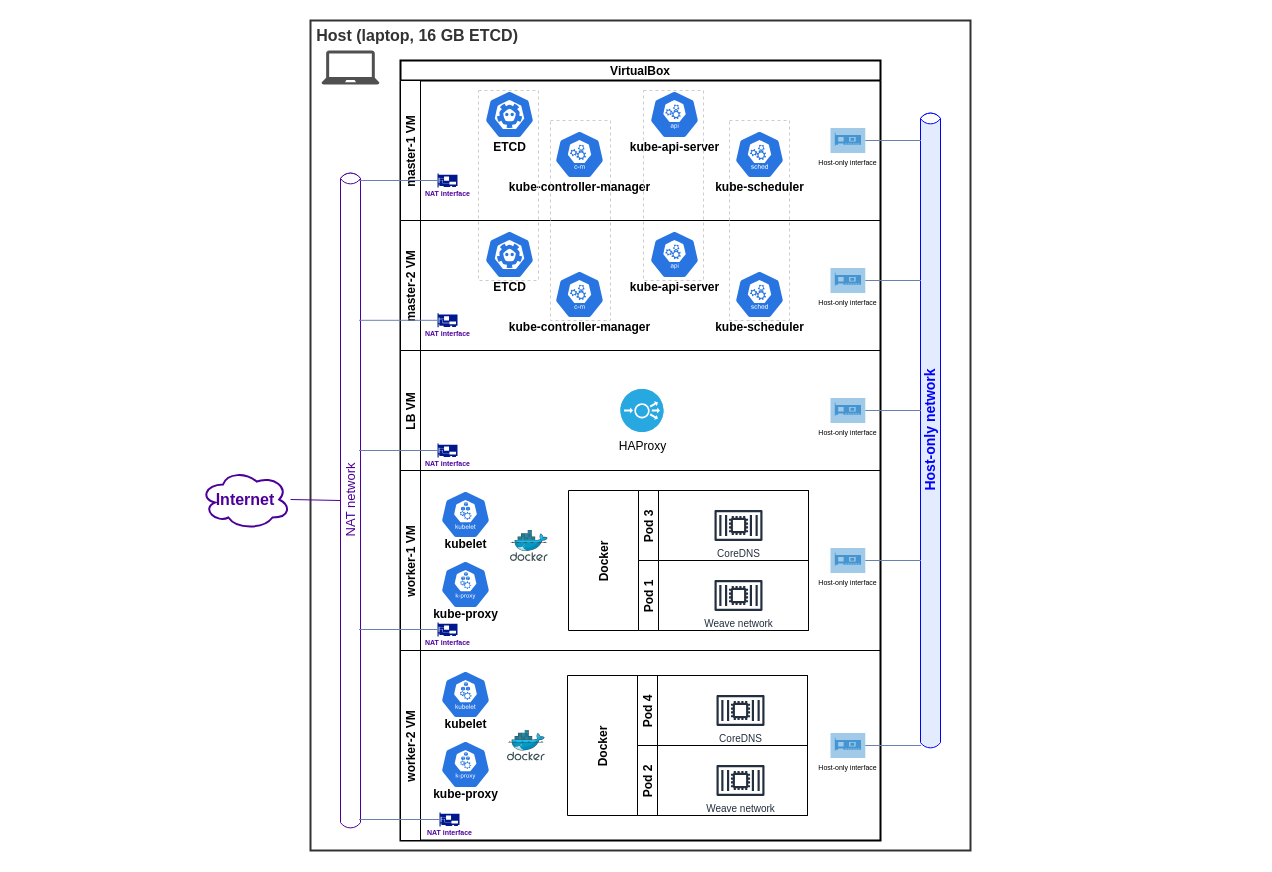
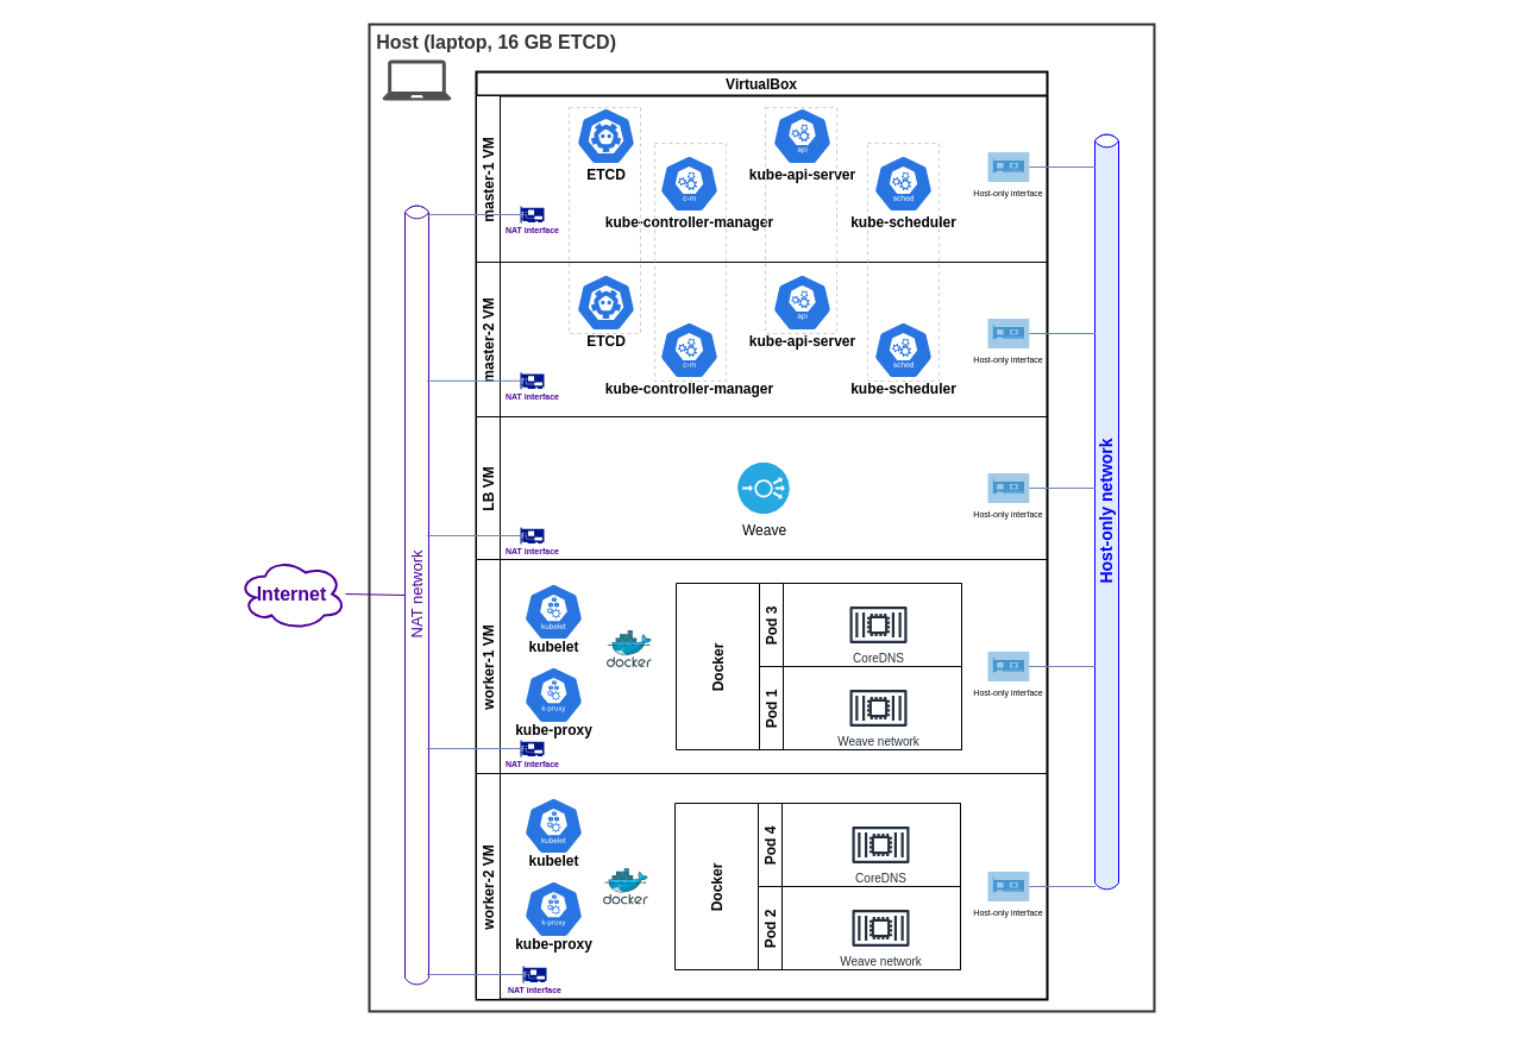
  <mxCell id="0" style=";html=1;" />
  <mxCell id="1" style=";html=1;" parent="0" />
  <mxCell id="2" value="Host (laptop, 16 GB ETCD)" style="rounded=0;whiteSpace=wrap;html=1;fontSize=16;fontColor=#333333;strokeColor=#333333;strokeWidth=2;fillColor=#FFFFFF;spacingTop=-800;spacing=-208;labelPosition=left;verticalLabelPosition=middle;align=right;verticalAlign=middle;fontStyle=1" parent="1" vertex="1"><mxGeometry x="310" y="20" width="660" height="830" as="geometry" /></mxCell>
  <mxCell id="3" value="VirtualBox" style="swimlane;childLayout=stackLayout;resizeParent=1;resizeParentMax=0;horizontal=1;startSize=20;horizontalStack=0;spacingTop=0;spacing=0;strokeWidth=2;" parent="1" vertex="1"><mxGeometry x="400" y="60" width="480" height="780" as="geometry" /></mxCell>
  <mxCell id="4" value="master-1 VM" style="swimlane;startSize=20;horizontal=0;" parent="3" vertex="1"><mxGeometry y="20" width="480" height="140" as="geometry" /></mxCell>
  <mxCell id="5" value="kube-scheduler" style="sketch=0;html=1;dashed=0;whitespace=wrap;fillColor=#2875E2;strokeColor=#ffffff;points=[[0.005,0.63,0],[0.1,0.2,0],[0.9,0.2,0],[0.5,0,0],[0.995,0.63,0],[0.72,0.99,0],[0.5,1,0],[0.28,0.99,0]];shape=mxgraph.kubernetes.icon;prIcon=sched;spacingTop=65;fontStyle=1" parent="4" vertex="1"><mxGeometry x="334" y="50" width="50" height="48" as="geometry" /></mxCell>
  <mxCell id="6" value="Host-only interface" style="pointerEvents=1;shadow=0;dashed=0;html=1;strokeColor=none;fillColor=#4495D1;labelPosition=center;verticalLabelPosition=bottom;verticalAlign=top;align=center;outlineConnect=0;shape=mxgraph.veeam.2d.vnic;fontSize=7;" parent="4" vertex="1"><mxGeometry x="430" y="47.6" width="34.8" height="24.8" as="geometry" /></mxCell>
  <mxCell id="7" value="ETCD" style="sketch=0;html=1;dashed=0;whitespace=wrap;fillColor=#2875E2;strokeColor=#ffffff;points=[[0.005,0.63,0],[0.1,0.2,0],[0.9,0.2,0],[0.5,0,0],[0.995,0.63,0],[0.72,0.99,0],[0.5,1,0],[0.28,0.99,0]];shape=mxgraph.kubernetes.icon;prIcon=etcd;spacingTop=65;fontStyle=1" parent="4" vertex="1"><mxGeometry x="84" y="10" width="50" height="48" as="geometry" /></mxCell>
  <mxCell id="8" value="kube-controller-manager" style="sketch=0;html=1;dashed=0;whitespace=wrap;fillColor=#2875E2;strokeColor=#ffffff;points=[[0.005,0.63,0],[0.1,0.2,0],[0.9,0.2,0],[0.5,0,0],[0.995,0.63,0],[0.72,0.99,0],[0.5,1,0],[0.28,0.99,0]];shape=mxgraph.kubernetes.icon;prIcon=c_m;spacingTop=65;fontStyle=1" parent="4" vertex="1"><mxGeometry x="154" y="50" width="50" height="48" as="geometry" /></mxCell>
  <mxCell id="9" value="kube-api-server" style="sketch=0;html=1;dashed=0;whitespace=wrap;fillColor=#2875E2;strokeColor=#ffffff;points=[[0.005,0.63,0],[0.1,0.2,0],[0.9,0.2,0],[0.5,0,0],[0.995,0.63,0],[0.72,0.99,0],[0.5,1,0],[0.28,0.99,0]];shape=mxgraph.kubernetes.icon;prIcon=api;spacingTop=65;fontStyle=1" parent="4" vertex="1"><mxGeometry x="249" y="10" width="50" height="48" as="geometry" /></mxCell>
  <mxCell id="10" value="&lt;font style=&quot;font-size: 7px&quot; color=&quot;#4c0099&quot;&gt;NAT interface&lt;/font&gt;" style="sketch=0;aspect=fixed;pointerEvents=1;shadow=0;dashed=0;html=1;strokeColor=none;labelPosition=center;verticalLabelPosition=bottom;verticalAlign=top;align=center;fillColor=#00188D;shape=mxgraph.mscae.enterprise.network_card;fontSize=12;fontColor=#CCCCCC;spacingTop=-9;fontStyle=1" parent="4" vertex="1"><mxGeometry x="37" y="93" width="20" height="14" as="geometry" /></mxCell>
  <mxCell id="11" value="" style="rounded=0;whiteSpace=wrap;html=1;fontSize=16;fontColor=#333333;strokeColor=#CCCCCC;strokeWidth=1;fillColor=none;dashed=1;" parent="4" vertex="1"><mxGeometry x="78" y="10" width="60" height="190" as="geometry" /></mxCell>
  <mxCell id="12" value="master-2 VM" style="swimlane;startSize=20;horizontal=0;" parent="3" vertex="1"><mxGeometry y="160" width="480" height="130" as="geometry" /></mxCell>
  <mxCell id="13" value="kube-api-server" style="sketch=0;html=1;dashed=0;whitespace=wrap;fillColor=#2875E2;strokeColor=#ffffff;points=[[0.005,0.63,0],[0.1,0.2,0],[0.9,0.2,0],[0.5,0,0],[0.995,0.63,0],[0.72,0.99,0],[0.5,1,0],[0.28,0.99,0]];shape=mxgraph.kubernetes.icon;prIcon=api;spacingTop=65;fontStyle=1" parent="12" vertex="1"><mxGeometry x="249" y="10" width="50" height="48" as="geometry" /></mxCell>
  <mxCell id="14" value="kube-controller-manager" style="sketch=0;html=1;dashed=0;whitespace=wrap;fillColor=#2875E2;strokeColor=#ffffff;points=[[0.005,0.63,0],[0.1,0.2,0],[0.9,0.2,0],[0.5,0,0],[0.995,0.63,0],[0.72,0.99,0],[0.5,1,0],[0.28,0.99,0]];shape=mxgraph.kubernetes.icon;prIcon=c_m;spacingTop=65;fontStyle=1" parent="12" vertex="1"><mxGeometry x="154" y="50" width="50" height="48" as="geometry" /></mxCell>
  <mxCell id="15" value="ETCD" style="sketch=0;html=1;dashed=0;whitespace=wrap;fillColor=#2875E2;strokeColor=#ffffff;points=[[0.005,0.63,0],[0.1,0.2,0],[0.9,0.2,0],[0.5,0,0],[0.995,0.63,0],[0.72,0.99,0],[0.5,1,0],[0.28,0.99,0]];shape=mxgraph.kubernetes.icon;prIcon=etcd;spacingTop=65;fontStyle=1" parent="12" vertex="1"><mxGeometry x="84" y="10" width="50" height="48" as="geometry" /></mxCell>
  <mxCell id="16" value="kube-scheduler" style="sketch=0;html=1;dashed=0;whitespace=wrap;fillColor=#2875E2;strokeColor=#ffffff;points=[[0.005,0.63,0],[0.1,0.2,0],[0.9,0.2,0],[0.5,0,0],[0.995,0.63,0],[0.72,0.99,0],[0.5,1,0],[0.28,0.99,0]];shape=mxgraph.kubernetes.icon;prIcon=sched;spacingTop=65;fontStyle=1" parent="12" vertex="1"><mxGeometry x="334" y="50" width="50" height="48" as="geometry" /></mxCell>
  <mxCell id="17" value="Host-only interface" style="pointerEvents=1;shadow=0;dashed=0;html=1;strokeColor=none;fillColor=#4495D1;labelPosition=center;verticalLabelPosition=bottom;verticalAlign=top;align=center;outlineConnect=0;shape=mxgraph.veeam.2d.vnic;fontSize=7;" parent="12" vertex="1"><mxGeometry x="430" y="47.6" width="34.8" height="24.8" as="geometry" /></mxCell>
  <mxCell id="18" value="&lt;span style=&quot;color: rgb(76 , 0 , 153) ; font-size: 7px&quot;&gt;NAT interface&lt;/span&gt;" style="sketch=0;aspect=fixed;pointerEvents=1;shadow=0;dashed=0;html=1;strokeColor=none;labelPosition=center;verticalLabelPosition=bottom;verticalAlign=top;align=center;fillColor=#00188D;shape=mxgraph.mscae.enterprise.network_card;fontSize=12;fontColor=#CCCCCC;spacingTop=-9;fontStyle=1" parent="12" vertex="1"><mxGeometry x="37" y="92.8" width="20" height="14" as="geometry" /></mxCell>
  <mxCell id="19" value="LB VM" style="swimlane;startSize=20;horizontal=0;" parent="3" vertex="1"><mxGeometry y="290" width="480" height="120" as="geometry" /></mxCell>
- <mxCell id="20" value="HAProxy" style="fillColor=#28A8E0;verticalLabelPosition=bottom;sketch=0;html=1;strokeColor=#ffffff;verticalAlign=top;align=center;points=[[0.145,0.145,0],[0.5,0,0],[0.855,0.145,0],[1,0.5,0],[0.855,0.855,0],[0.5,1,0],[0.145,0.855,0],[0,0.5,0]];pointerEvents=1;shape=mxgraph.cisco_safe.compositeIcon;bgIcon=ellipse;resIcon=mxgraph.cisco_safe.capability.load_balancer;" parent="19" vertex="1"><mxGeometry x="220" y="38.5" width="43" height="43" as="geometry" /></mxCell>
+ <mxCell id="20" value="Weave" style="fillColor=#28A8E0;verticalLabelPosition=bottom;sketch=0;html=1;strokeColor=#ffffff;verticalAlign=top;align=center;points=[[0.145,0.145,0],[0.5,0,0],[0.855,0.145,0],[1,0.5,0],[0.855,0.855,0],[0.5,1,0],[0.145,0.855,0],[0,0.5,0]];pointerEvents=1;shape=mxgraph.cisco_safe.compositeIcon;bgIcon=ellipse;resIcon=mxgraph.cisco_safe.capability.load_balancer;" parent="19" vertex="1"><mxGeometry x="220" y="38.5" width="43" height="43" as="geometry" /></mxCell>
  <mxCell id="21" value="Host-only interface" style="pointerEvents=1;shadow=0;dashed=0;html=1;strokeColor=none;fillColor=#4495D1;labelPosition=center;verticalLabelPosition=bottom;verticalAlign=top;align=center;outlineConnect=0;shape=mxgraph.veeam.2d.vnic;fontSize=7;" parent="19" vertex="1"><mxGeometry x="430" y="47.6" width="34.8" height="24.8" as="geometry" /></mxCell>
  <mxCell id="22" value="&lt;span style=&quot;color: rgb(76 , 0 , 153) ; font-size: 7px&quot;&gt;NAT interface&lt;/span&gt;" style="sketch=0;aspect=fixed;pointerEvents=1;shadow=0;dashed=0;html=1;strokeColor=none;labelPosition=center;verticalLabelPosition=bottom;verticalAlign=top;align=center;fillColor=#00188D;shape=mxgraph.mscae.enterprise.network_card;fontSize=12;fontColor=#CCCCCC;spacingTop=-9;fontStyle=1" parent="19" vertex="1"><mxGeometry x="37" y="93" width="20" height="14" as="geometry" /></mxCell>
  <mxCell id="23" value="worker-1 VM" style="swimlane;startSize=20;horizontal=0;" parent="3" vertex="1"><mxGeometry y="410" width="480" height="180" as="geometry" /></mxCell>
  <mxCell id="24" value="Docker" style="swimlane;childLayout=stackLayout;resizeParent=1;resizeParentMax=0;horizontal=0;startSize=70;horizontalStack=0;" parent="23" vertex="1"><mxGeometry x="168" y="20" width="240" height="140" as="geometry" /></mxCell>
  <mxCell id="25" value="Pod 3" style="swimlane;startSize=20;horizontal=0;" parent="24" vertex="1"><mxGeometry x="70" width="170" height="70" as="geometry" /></mxCell>
  <mxCell id="26" value="CoreDNS" style="sketch=0;outlineConnect=0;fontColor=#232F3E;gradientColor=none;strokeColor=#232F3E;fillColor=#ffffff;dashed=0;verticalLabelPosition=bottom;verticalAlign=top;align=center;html=1;fontSize=10;fontStyle=0;aspect=fixed;shape=mxgraph.aws4.resourceIcon;resIcon=mxgraph.aws4.container_2;spacingTop=-14;" parent="25" vertex="1"><mxGeometry x="70" y="5" width="60" height="60" as="geometry" /></mxCell>
  <mxCell id="27" value="Pod 1" style="swimlane;startSize=20;horizontal=0;" parent="24" vertex="1"><mxGeometry x="70" y="70" width="170" height="70" as="geometry" /></mxCell>
  <mxCell id="28" value="Weave network" style="sketch=0;outlineConnect=0;fontColor=#232F3E;gradientColor=none;strokeColor=#232F3E;fillColor=#ffffff;dashed=0;verticalLabelPosition=bottom;verticalAlign=top;align=center;html=1;fontSize=10;fontStyle=0;aspect=fixed;shape=mxgraph.aws4.resourceIcon;resIcon=mxgraph.aws4.container_2;spacingTop=-14;" parent="27" vertex="1"><mxGeometry x="70" y="5" width="60" height="60" as="geometry" /></mxCell>
  <mxCell id="29" value="" style="sketch=0;aspect=fixed;html=1;points=[];align=center;image;fontSize=12;image=img/lib/mscae/Docker.svg;" parent="23" vertex="1"><mxGeometry x="110.0" y="60" width="37.8" height="31" as="geometry" /></mxCell>
  <mxCell id="30" value="Host-only interface" style="pointerEvents=1;shadow=0;dashed=0;html=1;strokeColor=none;fillColor=#4495D1;labelPosition=center;verticalLabelPosition=bottom;verticalAlign=top;align=center;outlineConnect=0;shape=mxgraph.veeam.2d.vnic;fontSize=7;" parent="23" vertex="1"><mxGeometry x="430" y="77.6" width="34.8" height="24.8" as="geometry" /></mxCell>
  <mxCell id="31" value="&lt;span style=&quot;color: rgb(76 , 0 , 153) ; font-size: 7px&quot;&gt;NAT interface&lt;/span&gt;" style="sketch=0;aspect=fixed;pointerEvents=1;shadow=0;dashed=0;html=1;strokeColor=none;labelPosition=center;verticalLabelPosition=bottom;verticalAlign=top;align=center;fillColor=#00188D;shape=mxgraph.mscae.enterprise.network_card;fontSize=12;fontColor=#CCCCCC;spacingTop=-9;fontStyle=1" parent="23" vertex="1"><mxGeometry x="37" y="152" width="20" height="14" as="geometry" /></mxCell>
  <mxCell id="32" value="kube-proxy" style="sketch=0;html=1;dashed=0;whitespace=wrap;fillColor=#2875E2;strokeColor=#ffffff;points=[[0.005,0.63,0],[0.1,0.2,0],[0.9,0.2,0],[0.5,0,0],[0.995,0.63,0],[0.72,0.99,0],[0.5,1,0],[0.28,0.99,0]];shape=mxgraph.kubernetes.icon;prIcon=k_proxy;fontStyle=1;spacingTop=60;" vertex="1" parent="23"><mxGeometry x="40" y="90" width="50" height="48" as="geometry" /></mxCell>
  <mxCell id="33" value="worker-2 VM" style="swimlane;startSize=20;horizontal=0;" parent="3" vertex="1"><mxGeometry y="590" width="480" height="190" as="geometry" /></mxCell>
  <mxCell id="34" value="Docker" style="swimlane;childLayout=stackLayout;resizeParent=1;resizeParentMax=0;horizontal=0;startSize=70;horizontalStack=0;" parent="33" vertex="1"><mxGeometry x="167" y="25" width="240" height="140" as="geometry" /></mxCell>
  <mxCell id="35" value="Pod 4" style="swimlane;startSize=20;horizontal=0;" parent="34" vertex="1"><mxGeometry x="70" width="170" height="70" as="geometry" /></mxCell>
  <mxCell id="36" value="CoreDNS" style="sketch=0;outlineConnect=0;fontColor=#232F3E;gradientColor=none;strokeColor=#232F3E;fillColor=#ffffff;dashed=0;verticalLabelPosition=bottom;verticalAlign=top;align=center;html=1;fontSize=10;fontStyle=0;aspect=fixed;shape=mxgraph.aws4.resourceIcon;resIcon=mxgraph.aws4.container_2;spacingTop=-14;" parent="35" vertex="1"><mxGeometry x="73" y="5" width="60" height="60" as="geometry" /></mxCell>
  <mxCell id="37" value="Pod 2" style="swimlane;startSize=20;horizontal=0;" parent="34" vertex="1"><mxGeometry x="70" y="70" width="170" height="70" as="geometry" /></mxCell>
  <mxCell id="38" value="Weave network" style="sketch=0;outlineConnect=0;fontColor=#232F3E;gradientColor=none;strokeColor=#232F3E;fillColor=#ffffff;dashed=0;verticalLabelPosition=bottom;verticalAlign=top;align=center;html=1;fontSize=10;fontStyle=0;aspect=fixed;shape=mxgraph.aws4.resourceIcon;resIcon=mxgraph.aws4.container_2;spacingTop=-14;" parent="37" vertex="1"><mxGeometry x="73" y="5" width="60" height="60" as="geometry" /></mxCell>
  <mxCell id="39" value="" style="sketch=0;aspect=fixed;html=1;points=[];align=center;image;fontSize=12;image=img/lib/mscae/Docker.svg;" parent="33" vertex="1"><mxGeometry x="107.0" y="79.5" width="37.8" height="31" as="geometry" /></mxCell>
  <mxCell id="40" value="Host-only interface" style="pointerEvents=1;shadow=0;dashed=0;html=1;strokeColor=none;fillColor=#4495D1;labelPosition=center;verticalLabelPosition=bottom;verticalAlign=top;align=center;outlineConnect=0;shape=mxgraph.veeam.2d.vnic;fontSize=7;" parent="33" vertex="1"><mxGeometry x="430" y="82.6" width="34.8" height="24.8" as="geometry" /></mxCell>
  <mxCell id="41" value="&lt;span style=&quot;color: rgb(76 , 0 , 153) ; font-size: 7px&quot;&gt;NAT interface&lt;/span&gt;" style="sketch=0;aspect=fixed;pointerEvents=1;shadow=0;dashed=0;html=1;strokeColor=none;labelPosition=center;verticalLabelPosition=bottom;verticalAlign=top;align=center;fillColor=#00188D;shape=mxgraph.mscae.enterprise.network_card;fontSize=12;fontColor=#CCCCCC;spacingTop=-9;fontStyle=1" parent="33" vertex="1"><mxGeometry x="39" y="162" width="20" height="14" as="geometry" /></mxCell>
  <mxCell id="42" value="kubelet" style="sketch=0;html=1;dashed=0;whitespace=wrap;fillColor=#2875E2;strokeColor=#ffffff;points=[[0.005,0.63,0],[0.1,0.2,0],[0.9,0.2,0],[0.5,0,0],[0.995,0.63,0],[0.72,0.99,0],[0.5,1,0],[0.28,0.99,0]];shape=mxgraph.kubernetes.icon;prIcon=kubelet;spacingTop=60;fontStyle=1" parent="1" vertex="1"><mxGeometry x="440" y="490" width="50" height="48" as="geometry" /></mxCell>
  <mxCell id="43" style="edgeStyle=orthogonalEdgeStyle;rounded=0;jumpStyle=arc;orthogonalLoop=1;jettySize=auto;html=1;entryX=0.5;entryY=0.022;entryDx=0;entryDy=0;entryPerimeter=0;fontSize=13;fontColor=#4C0099;endArrow=none;endFill=0;strokeColor=#4C0099;strokeWidth=1;" parent="1" source="44" target="51" edge="1"><mxGeometry relative="1" as="geometry" /></mxCell>
  <mxCell id="44" value="Internet" style="ellipse;shape=cloud;whiteSpace=wrap;html=1;fontSize=16;fontColor=#4C0099;strokeColor=#4C0099;fontStyle=1;strokeWidth=2;" parent="1" vertex="1"><mxGeometry x="200" y="469" width="90" height="60" as="geometry" /></mxCell>
  <mxCell id="45" value="Host-only network" style="html=1;fillColor=#E3EBFF;strokeColor=#0000FF;gradientColor=none;gradientDirection=north;strokeWidth=1;shape=mxgraph.networks.bus;gradientColor=none;gradientDirection=north;fontColor=#0000FF;perimeter=backbonePerimeter;backboneSize=20;fontSize=14;rotation=-90;fontStyle=1" parent="1" vertex="1"><mxGeometry x="610" y="420" width="640" height="20" as="geometry" /></mxCell>
  <mxCell id="46" value="" style="strokeColor=#6881B3;edgeStyle=none;rounded=0;endArrow=none;html=1;strokeWidth=1;fontSize=14;fontColor=#0000FF;jumpStyle=arc;" parent="1" source="30" target="45" edge="1"><mxGeometry relative="1" as="geometry"><mxPoint x="1050" y="534" as="sourcePoint" /></mxGeometry></mxCell>
  <mxCell id="47" value="" style="strokeColor=#6881B3;edgeStyle=none;rounded=0;endArrow=none;html=1;strokeWidth=1;fontSize=14;fontColor=#0000FF;jumpStyle=arc;" parent="1" source="21" target="45" edge="1"><mxGeometry relative="1" as="geometry"><mxPoint x="1110" y="534" as="sourcePoint" /></mxGeometry></mxCell>
  <mxCell id="48" value="" style="strokeColor=#6881B3;edgeStyle=none;rounded=0;endArrow=none;html=1;strokeWidth=1;fontSize=14;fontColor=#0000FF;jumpStyle=arc;" parent="1" source="17" target="45" edge="1"><mxGeometry relative="1" as="geometry"><mxPoint x="1170" y="534" as="sourcePoint" /></mxGeometry></mxCell>
  <mxCell id="49" value="" style="strokeColor=#6881B3;edgeStyle=none;rounded=0;endArrow=none;html=1;strokeWidth=1;fontSize=14;fontColor=#0000FF;jumpStyle=arc;" parent="1" source="6" target="45" edge="1"><mxGeometry relative="1" as="geometry"><mxPoint x="1230" y="534" as="sourcePoint" /></mxGeometry></mxCell>
  <mxCell id="50" value="" style="strokeColor=#6881B3;edgeStyle=none;rounded=0;endArrow=none;html=1;strokeWidth=1;fontSize=14;fontColor=#0000FF;jumpStyle=arc;" parent="1" source="40" target="45" edge="1"><mxGeometry relative="1" as="geometry"><mxPoint x="1230" y="674" as="sourcePoint" /></mxGeometry></mxCell>
  <mxCell id="51" value="NAT network" style="html=1;fillColor=#FFFFFF;strokeColor=#4C0099;gradientColor=none;gradientDirection=north;strokeWidth=1;shape=mxgraph.networks.bus;gradientColor=none;gradientDirection=north;fontColor=#4C0099;perimeter=backbonePerimeter;backboneSize=20;fontSize=13;rotation=-90;fontStyle=0" parent="1" vertex="1"><mxGeometry x="20" y="490" width="660" height="20" as="geometry" /></mxCell>
  <mxCell id="52" value="" style="strokeColor=#6881B3;edgeStyle=none;rounded=0;endArrow=none;html=1;strokeWidth=1;fontSize=14;fontColor=#0000FF;jumpStyle=arc;exitX=0;exitY=0.5;exitDx=0;exitDy=0;exitPerimeter=0;" parent="1" source="31" target="51" edge="1"><mxGeometry relative="1" as="geometry"><mxPoint x="303.4" y="590" as="sourcePoint" /></mxGeometry></mxCell>
  <mxCell id="53" value="" style="strokeColor=#6881B3;edgeStyle=none;rounded=0;endArrow=none;html=1;strokeWidth=1;fontSize=14;fontColor=#0000FF;jumpStyle=arc;exitX=0;exitY=0.5;exitDx=0;exitDy=0;exitPerimeter=0;" parent="1" source="22" target="51" edge="1"><mxGeometry relative="1" as="geometry"><mxPoint x="303.4" y="440" as="sourcePoint" /></mxGeometry></mxCell>
  <mxCell id="54" value="" style="strokeColor=#6881B3;edgeStyle=none;rounded=0;endArrow=none;html=1;strokeWidth=1;fontSize=14;fontColor=#0000FF;jumpStyle=arc;exitX=0;exitY=0.5;exitDx=0;exitDy=0;exitPerimeter=0;" parent="1" source="18" target="51" edge="1"><mxGeometry relative="1" as="geometry"><mxPoint x="303.4" y="320" as="sourcePoint" /></mxGeometry></mxCell>
  <mxCell id="55" value="" style="strokeColor=#6881B3;edgeStyle=none;rounded=0;endArrow=none;html=1;strokeWidth=1;fontSize=14;fontColor=#0000FF;jumpStyle=arc;exitX=0;exitY=0.5;exitDx=0;exitDy=0;exitPerimeter=0;" parent="1" source="10" target="51" edge="1"><mxGeometry relative="1" as="geometry"><mxPoint x="303.4" y="200" as="sourcePoint" /></mxGeometry></mxCell>
  <mxCell id="56" value="" style="strokeColor=#6881B3;edgeStyle=none;rounded=0;endArrow=none;html=1;strokeWidth=1;fontSize=14;fontColor=#0000FF;jumpStyle=arc;exitX=0;exitY=0.5;exitDx=0;exitDy=0;exitPerimeter=0;" parent="1" source="41" target="51" edge="1"><mxGeometry relative="1" as="geometry"><mxPoint x="303.4" y="775" as="sourcePoint" /></mxGeometry></mxCell>
  <mxCell id="57" value="" style="sketch=0;pointerEvents=1;shadow=0;dashed=0;html=1;strokeColor=none;fillColor=#505050;labelPosition=center;verticalLabelPosition=bottom;verticalAlign=top;outlineConnect=0;align=center;shape=mxgraph.office.devices.laptop;fontSize=16;fontColor=#333333;" parent="1" vertex="1"><mxGeometry x="321" y="50" width="58" height="34" as="geometry" /></mxCell>
  <mxCell id="58" value="" style="rounded=0;whiteSpace=wrap;html=1;fontSize=16;fontColor=#333333;strokeColor=#CCCCCC;strokeWidth=1;fillColor=none;dashed=1;" parent="1" vertex="1"><mxGeometry x="550" y="120" width="60" height="200" as="geometry" /></mxCell>
  <mxCell id="59" value="" style="rounded=0;whiteSpace=wrap;html=1;fontSize=16;fontColor=#333333;strokeColor=#CCCCCC;strokeWidth=1;fillColor=none;dashed=1;" parent="1" vertex="1"><mxGeometry x="729" y="120" width="60" height="200" as="geometry" /></mxCell>
  <mxCell id="60" value="" style="rounded=0;whiteSpace=wrap;html=1;fontSize=16;fontColor=#333333;strokeColor=#CCCCCC;strokeWidth=1;fillColor=none;dashed=1;" parent="1" vertex="1"><mxGeometry x="643" y="90" width="60" height="190" as="geometry" /></mxCell>
  <mxCell id="61" value="kube-proxy" style="sketch=0;html=1;dashed=0;whitespace=wrap;fillColor=#2875E2;strokeColor=#ffffff;points=[[0.005,0.63,0],[0.1,0.2,0],[0.9,0.2,0],[0.5,0,0],[0.995,0.63,0],[0.72,0.99,0],[0.5,1,0],[0.28,0.99,0]];shape=mxgraph.kubernetes.icon;prIcon=k_proxy;fontStyle=1;spacingTop=60;" vertex="1" parent="1"><mxGeometry x="440" y="740" width="50" height="48" as="geometry" /></mxCell>
  <mxCell id="62" value="kubelet" style="sketch=0;html=1;dashed=0;whitespace=wrap;fillColor=#2875E2;strokeColor=#ffffff;points=[[0.005,0.63,0],[0.1,0.2,0],[0.9,0.2,0],[0.5,0,0],[0.995,0.63,0],[0.72,0.99,0],[0.5,1,0],[0.28,0.99,0]];shape=mxgraph.kubernetes.icon;prIcon=kubelet;spacingTop=60;fontStyle=1" vertex="1" parent="1"><mxGeometry x="440" y="670" width="50" height="48" as="geometry" /></mxCell>
